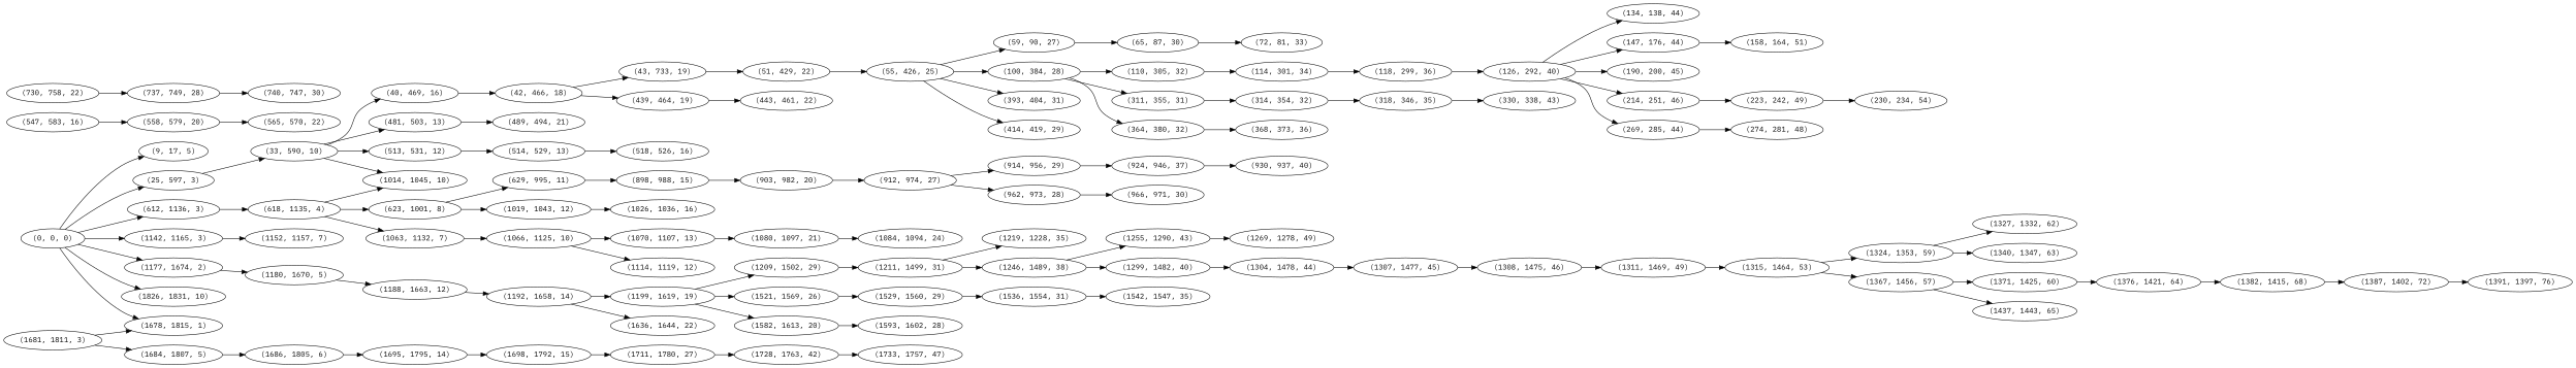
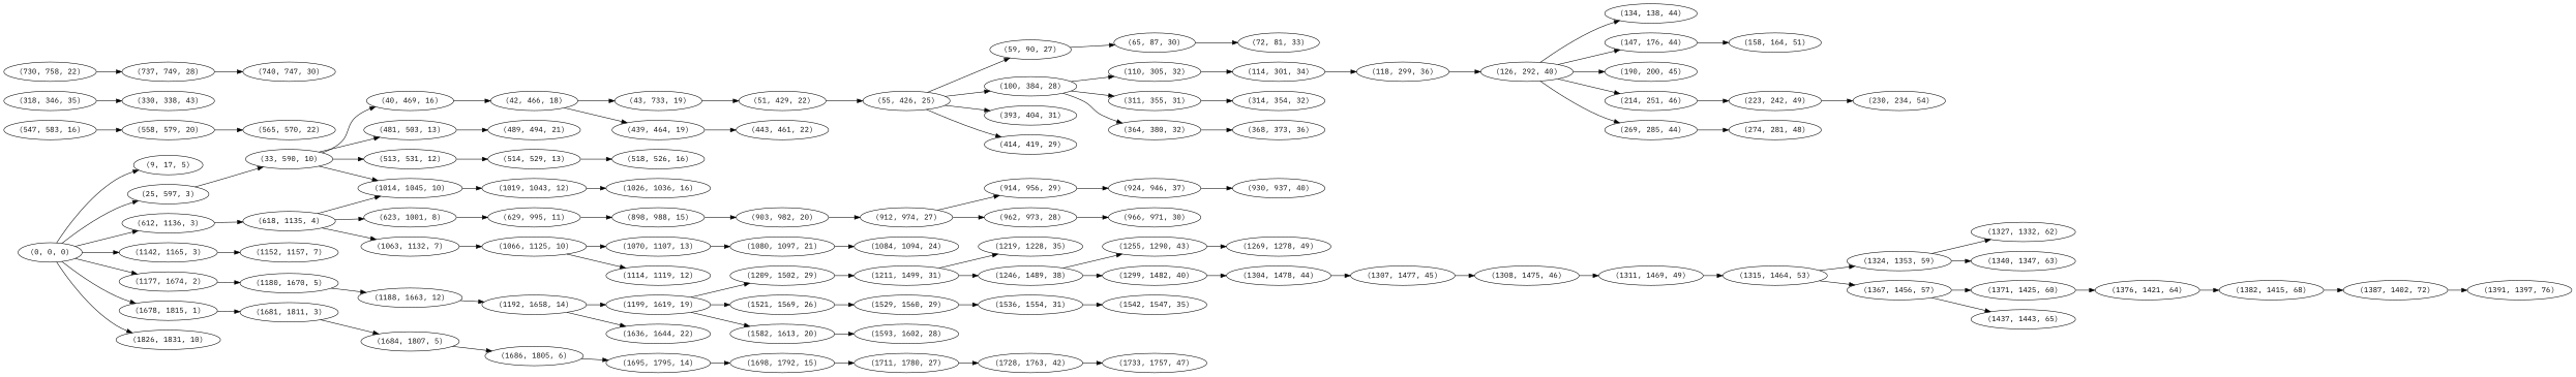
  digraph {
    fontname="IBM Plex Mono"
    rankdir=LR
    node [fontname="IBM Plex Mono"]
    edge [fontname="IBM Plex Mono"]
    "(0, 0, 0)"
    "(9, 17, 5)"
    "(25, 597, 3)"
    "(612, 1136, 3)"
    "(1142, 1165, 3)"
    "(1177, 1674, 2)"
    "(1678, 1815, 1)"
    "(1826, 1831, 10)"
    "(33, 590, 10)"
    "(618, 1135, 4)"
    "(1152, 1157, 7)"
    "(1180, 1670, 5)"
    "(1681, 1811, 3)"
    "(40, 469, 16)"
    "(481, 503, 13)"
    "(513, 531, 12)"
    "(1014, 1045, 10)"
    "(42, 466, 18)"
    "(489, 494, 21)"
    "(514, 529, 13)"
    "(547, 583, 16)"
    "(558, 579, 20)"
    n23 [label="(43, 733, 19)"]
    "(439, 464, 19)"
    "(51, 429, 22)"
    "(443, 461, 22)"
    "(55, 426, 25)"
    "(59, 90, 27)"
    "(100, 384, 28)"
    "(393, 404, 31)"
    "(414, 419, 29)"
    "(65, 87, 30)"
    "(110, 305, 32)"
    "(311, 355, 31)"
    "(364, 380, 32)"
    "(72, 81, 33)"
    "(114, 301, 34)"
    "(314, 354, 32)"
    "(368, 373, 36)"
    "(118, 299, 36)"
    "(126, 292, 40)"
    "(134, 138, 44)"
    "(147, 176, 44)"
    "(190, 200, 45)"
    "(214, 251, 46)"
    "(269, 285, 44)"
    "(158, 164, 51)"
    "(223, 242, 49)"
    "(274, 281, 48)"
    "(230, 234, 54)"
    "(318, 346, 35)"
    "(330, 338, 43)"
    "(518, 526, 16)"
    "(565, 570, 22)"
    "(623, 1001, 8)"
    "(1063, 1132, 7)"
    "(629, 995, 11)"
    "(1019, 1043, 12)"
    "(1066, 1125, 10)"
    "(898, 988, 15)"
    "(903, 982, 20)"
    "(730, 758, 22)"
    "(737, 749, 28)"
    "(740, 747, 30)"
    "(912, 974, 27)"
    "(914, 956, 29)"
    "(962, 973, 28)"
    "(924, 946, 37)"
    "(966, 971, 30)"
    "(930, 937, 40)"
    "(1026, 1036, 16)"
    "(1070, 1107, 13)"
    "(1114, 1119, 12)"
    "(1080, 1097, 21)"
    "(1084, 1094, 24)"
    "(1188, 1663, 12)"
    "(1192, 1658, 14)"
    "(1199, 1619, 19)"
    "(1636, 1644, 22)"
    "(1209, 1502, 29)"
    "(1521, 1569, 26)"
    "(1582, 1613, 20)"
    "(1211, 1499, 31)"
    "(1529, 1560, 29)"
    "(1593, 1602, 28)"
    "(1219, 1228, 35)"
    "(1246, 1489, 38)"
    "(1255, 1290, 43)"
    "(1299, 1482, 40)"
    "(1269, 1278, 49)"
    "(1304, 1478, 44)"
    "(1307, 1477, 45)"
    "(1308, 1475, 46)"
    "(1311, 1469, 49)"
    "(1315, 1464, 53)"
    "(1324, 1353, 59)"
    "(1367, 1456, 57)"
    "(1327, 1332, 62)"
    "(1340, 1347, 63)"
    "(1371, 1425, 60)"
    "(1437, 1443, 65)"
    "(1376, 1421, 64)"
    "(1382, 1415, 68)"
    "(1387, 1402, 72)"
    "(1391, 1397, 76)"
    "(1536, 1554, 31)"
    "(1542, 1547, 35)"
    "(1684, 1807, 5)"
    "(1686, 1805, 6)"
    "(1695, 1795, 14)"
    "(1698, 1792, 15)"
    "(1711, 1780, 27)"
    "(1728, 1763, 42)"
    "(1733, 1757, 47)"
    "(0, 0, 0)" -> "(9, 17, 5)"
    "(0, 0, 0)" -> "(25, 597, 3)"
    "(0, 0, 0)" -> "(612, 1136, 3)"
    "(0, 0, 0)" -> "(1142, 1165, 3)"
    "(0, 0, 0)" -> "(1177, 1674, 2)"
    "(0, 0, 0)" -> "(1678, 1815, 1)"
    "(0, 0, 0)" -> "(1826, 1831, 10)"
    "(25, 597, 3)" -> "(33, 590, 10)"
    "(612, 1136, 3)" -> "(618, 1135, 4)"
    "(1142, 1165, 3)" -> "(1152, 1157, 7)"
    "(1177, 1674, 2)" -> "(1180, 1670, 5)"
-   "(1681, 1811, 3)" -> "(1678, 1815, 1)"
+   "(1678, 1815, 1)" -> "(1681, 1811, 3)"
    "(33, 590, 10)" -> "(40, 469, 16)"
    "(33, 590, 10)" -> "(481, 503, 13)"
    "(33, 590, 10)" -> "(513, 531, 12)"
    "(33, 590, 10)" -> "(1014, 1045, 10)"
    "(618, 1135, 4)" -> "(1014, 1045, 10)"
    "(618, 1135, 4)" -> "(623, 1001, 8)"
    "(618, 1135, 4)" -> "(1063, 1132, 7)"
    "(1180, 1670, 5)" -> "(1188, 1663, 12)"
    "(1681, 1811, 3)" -> "(1684, 1807, 5)"
    "(40, 469, 16)" -> "(42, 466, 18)"
    "(481, 503, 13)" -> "(489, 494, 21)"
    "(513, 531, 12)" -> "(514, 529, 13)"
-   "(623, 1001, 8)" -> "(1019, 1043, 12)"
+   "(1014, 1045, 10)" -> "(1019, 1043, 12)"
    "(42, 466, 18)" -> n23
    "(42, 466, 18)" -> "(439, 464, 19)"
    "(514, 529, 13)" -> "(518, 526, 16)"
    "(547, 583, 16)" -> "(558, 579, 20)"
    "(558, 579, 20)" -> "(565, 570, 22)"
    n23 -> "(51, 429, 22)"
    "(439, 464, 19)" -> "(443, 461, 22)"
    "(51, 429, 22)" -> "(55, 426, 25)"
    "(55, 426, 25)" -> "(59, 90, 27)"
    "(55, 426, 25)" -> "(100, 384, 28)"
    "(55, 426, 25)" -> "(393, 404, 31)"
    "(55, 426, 25)" -> "(414, 419, 29)"
    "(59, 90, 27)" -> "(65, 87, 30)"
    "(100, 384, 28)" -> "(110, 305, 32)"
    "(100, 384, 28)" -> "(311, 355, 31)"
    "(100, 384, 28)" -> "(364, 380, 32)"
    "(65, 87, 30)" -> "(72, 81, 33)"
    "(110, 305, 32)" -> "(114, 301, 34)"
    "(311, 355, 31)" -> "(314, 354, 32)"
    "(364, 380, 32)" -> "(368, 373, 36)"
    "(114, 301, 34)" -> "(118, 299, 36)"
-   "(314, 354, 32)" -> "(318, 346, 35)"
    "(118, 299, 36)" -> "(126, 292, 40)"
    "(126, 292, 40)" -> "(134, 138, 44)"
    "(126, 292, 40)" -> "(147, 176, 44)"
    "(126, 292, 40)" -> "(190, 200, 45)"
    "(126, 292, 40)" -> "(214, 251, 46)"
    "(126, 292, 40)" -> "(269, 285, 44)"
    "(147, 176, 44)" -> "(158, 164, 51)"
    "(214, 251, 46)" -> "(223, 242, 49)"
    "(269, 285, 44)" -> "(274, 281, 48)"
    "(223, 242, 49)" -> "(230, 234, 54)"
    "(318, 346, 35)" -> "(330, 338, 43)"
    "(623, 1001, 8)" -> "(629, 995, 11)"
    "(1063, 1132, 7)" -> "(1066, 1125, 10)"
    "(629, 995, 11)" -> "(898, 988, 15)"
    "(1019, 1043, 12)" -> "(1026, 1036, 16)"
    "(1066, 1125, 10)" -> "(1070, 1107, 13)"
    "(1066, 1125, 10)" -> "(1114, 1119, 12)"
    "(898, 988, 15)" -> "(903, 982, 20)"
    "(903, 982, 20)" -> "(912, 974, 27)"
    "(730, 758, 22)" -> "(737, 749, 28)"
    "(737, 749, 28)" -> "(740, 747, 30)"
    "(912, 974, 27)" -> "(914, 956, 29)"
    "(912, 974, 27)" -> "(962, 973, 28)"
    "(914, 956, 29)" -> "(924, 946, 37)"
    "(962, 973, 28)" -> "(966, 971, 30)"
    "(924, 946, 37)" -> "(930, 937, 40)"
    "(1070, 1107, 13)" -> "(1080, 1097, 21)"
    "(1080, 1097, 21)" -> "(1084, 1094, 24)"
    "(1188, 1663, 12)" -> "(1192, 1658, 14)"
    "(1192, 1658, 14)" -> "(1199, 1619, 19)"
    "(1192, 1658, 14)" -> "(1636, 1644, 22)"
    "(1199, 1619, 19)" -> "(1209, 1502, 29)"
    "(1199, 1619, 19)" -> "(1521, 1569, 26)"
    "(1199, 1619, 19)" -> "(1582, 1613, 20)"
    "(1209, 1502, 29)" -> "(1211, 1499, 31)"
    "(1521, 1569, 26)" -> "(1529, 1560, 29)"
    "(1582, 1613, 20)" -> "(1593, 1602, 28)"
    "(1211, 1499, 31)" -> "(1219, 1228, 35)"
    "(1211, 1499, 31)" -> "(1246, 1489, 38)"
    "(1529, 1560, 29)" -> "(1536, 1554, 31)"
    "(1246, 1489, 38)" -> "(1255, 1290, 43)"
    "(1246, 1489, 38)" -> "(1299, 1482, 40)"
    "(1255, 1290, 43)" -> "(1269, 1278, 49)"
    "(1299, 1482, 40)" -> "(1304, 1478, 44)"
    "(1304, 1478, 44)" -> "(1307, 1477, 45)"
    "(1307, 1477, 45)" -> "(1308, 1475, 46)"
    "(1308, 1475, 46)" -> "(1311, 1469, 49)"
    "(1311, 1469, 49)" -> "(1315, 1464, 53)"
    "(1315, 1464, 53)" -> "(1324, 1353, 59)"
    "(1315, 1464, 53)" -> "(1367, 1456, 57)"
    "(1324, 1353, 59)" -> "(1327, 1332, 62)"
    "(1324, 1353, 59)" -> "(1340, 1347, 63)"
    "(1367, 1456, 57)" -> "(1371, 1425, 60)"
    "(1367, 1456, 57)" -> "(1437, 1443, 65)"
    "(1371, 1425, 60)" -> "(1376, 1421, 64)"
    "(1376, 1421, 64)" -> "(1382, 1415, 68)"
    "(1382, 1415, 68)" -> "(1387, 1402, 72)"
    "(1387, 1402, 72)" -> "(1391, 1397, 76)"
    "(1536, 1554, 31)" -> "(1542, 1547, 35)"
    "(1684, 1807, 5)" -> "(1686, 1805, 6)"
    "(1686, 1805, 6)" -> "(1695, 1795, 14)"
    "(1695, 1795, 14)" -> "(1698, 1792, 15)"
    "(1698, 1792, 15)" -> "(1711, 1780, 27)"
    "(1711, 1780, 27)" -> "(1728, 1763, 42)"
    "(1728, 1763, 42)" -> "(1733, 1757, 47)"
  }
